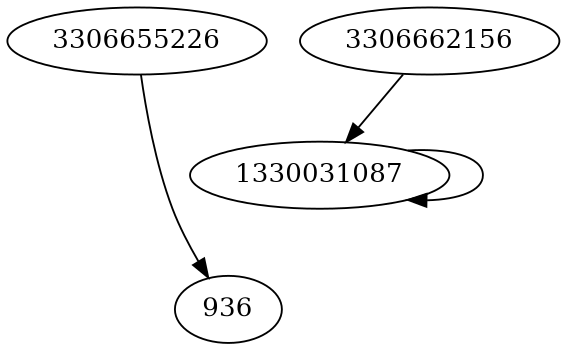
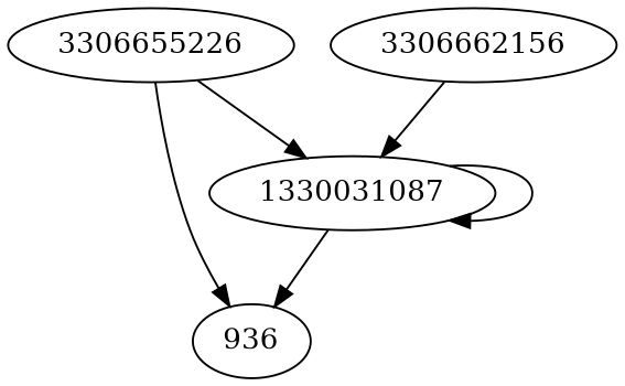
  digraph {
    3306655226
    936
    1330031087
    3306662156
    3306655226 -> 936
+   3306655226 -> 1330031087
+   1330031087 -> 936
    1330031087 -> 1330031087
    3306662156 -> 1330031087
  }
